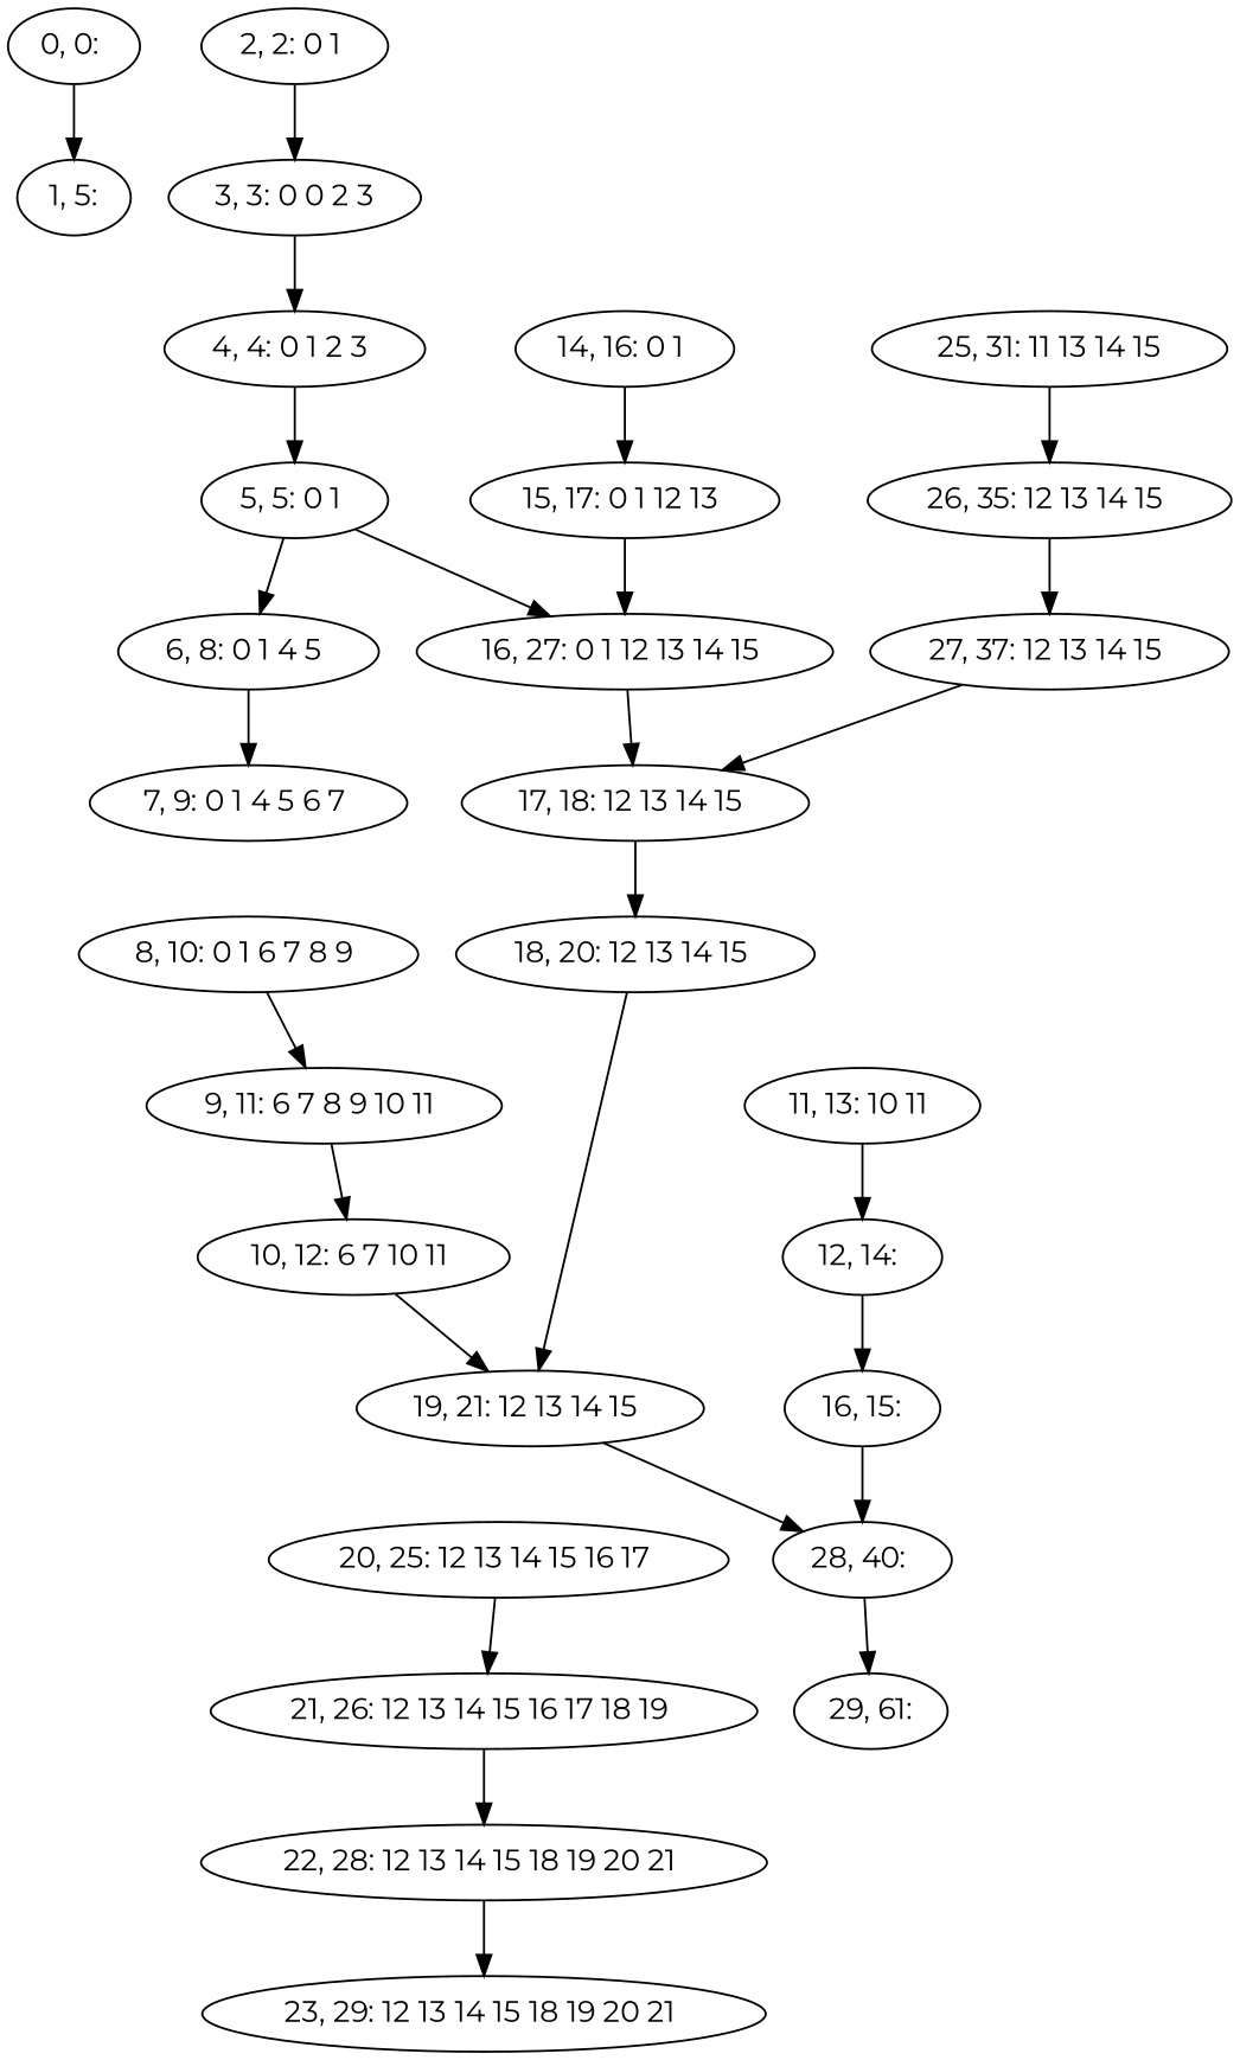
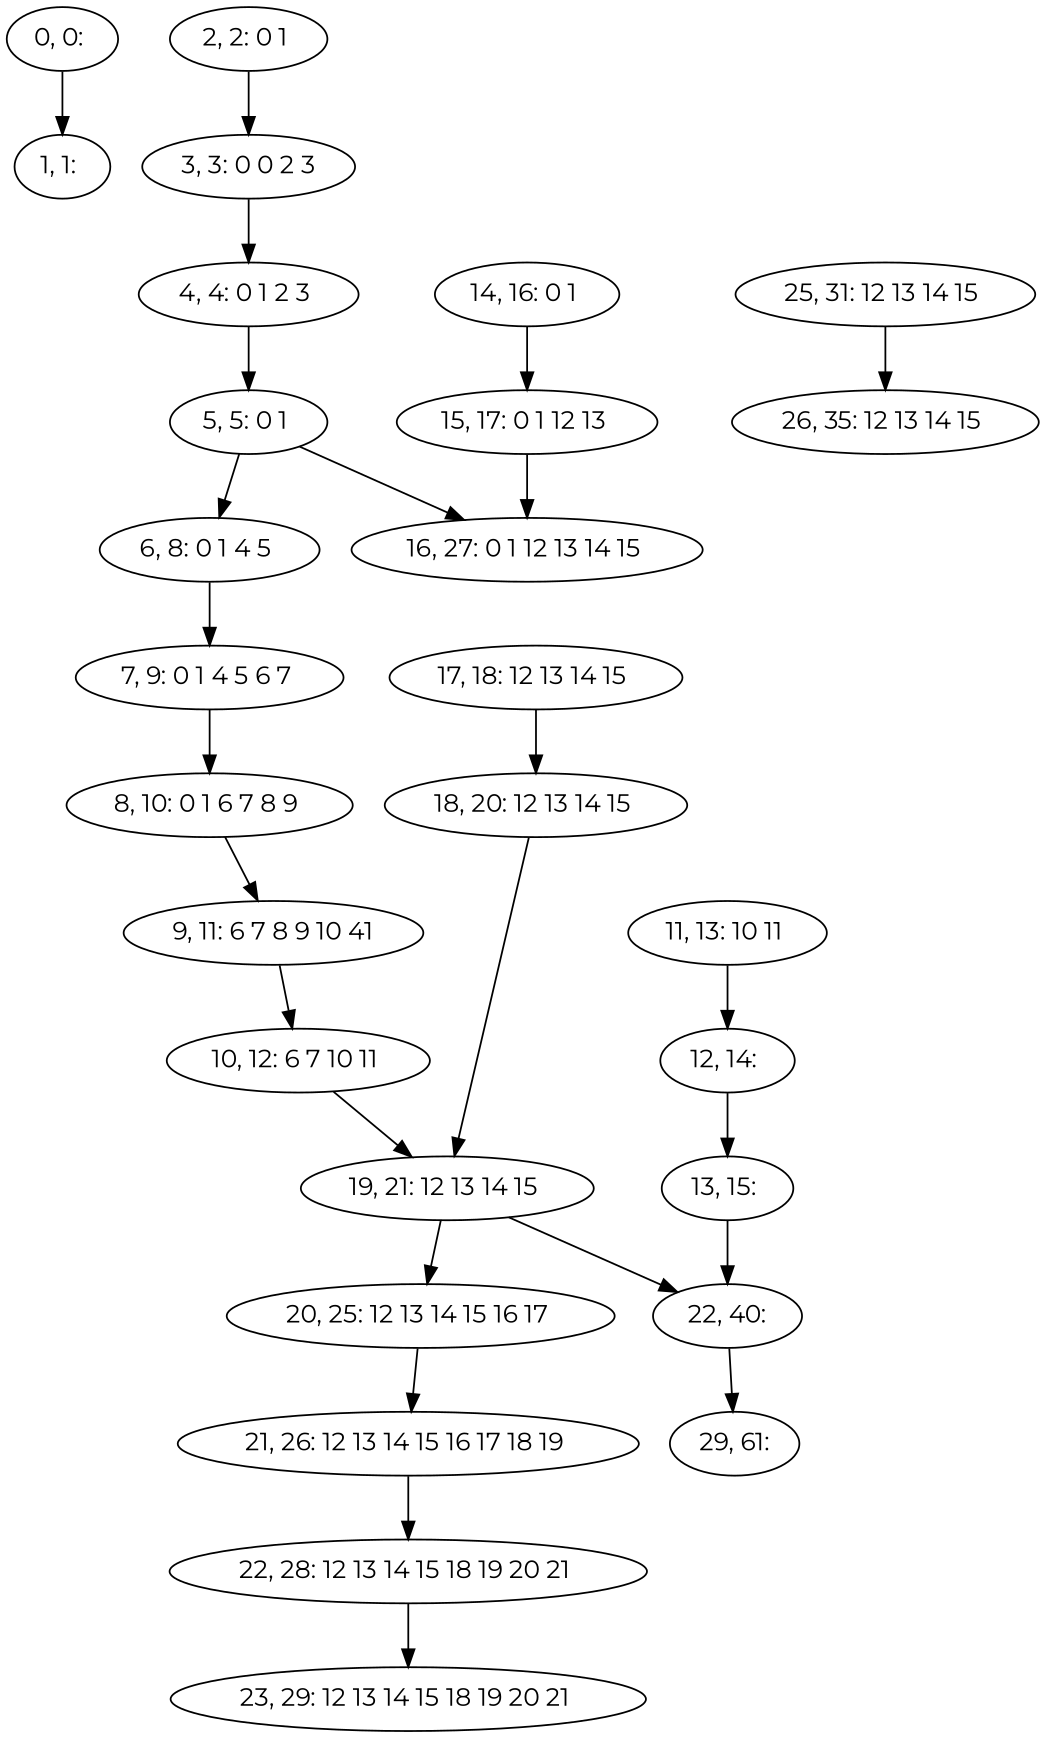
  digraph {
    fontname=Montserrat
    node [fontname=Montserrat]
    edge [fontname=Montserrat]
    n1 [label="0, 0: "]
-   n2 [label="1, 5:"]
+   n2 [label="1, 1: "]
    n3 [label="2, 2: 0 1 "]
    n4 [label="3, 3: 0 0 2 3"]
    n5 [label="4, 4: 0 1 2 3 "]
    n6 [label="5, 5: 0 1 "]
    n7 [label="6, 8: 0 1 4 5 "]
    n8 [label="16, 27: 0 1 12 13 14 15 "]
    n9 [label="7, 9: 0 1 4 5 6 7 "]
    n10 [label="14, 16: 0 1 "]
    n11 [label="15, 17: 0 1 12 13 "]
    n12 [label="8, 10: 0 1 6 7 8 9 "]
-   n13 [label="9, 11: 6 7 8 9 10 11 "]
+   n13 [label="9, 11: 6 7 8 9 10 41"]
    n14 [label="10, 12: 6 7 10 11 "]
    n15 [label="19, 21: 12 13 14 15 "]
    n16 [label="11, 13: 10 11 "]
    n17 [label="12, 14: "]
-   n18 [label="16, 15:"]
-   n19 [label="28, 40: "]
+   n18 [label="13, 15: "]
+   n19 [label="22, 40:"]
    n20 [label="29, 61:"]
    n21 [label="17, 18: 12 13 14 15 "]
    n22 [label="18, 20: 12 13 14 15 "]
    n23 [label="20, 25: 12 13 14 15 16 17 "]
    n24 [label="21, 26: 12 13 14 15 16 17 18 19 "]
    n25 [label="22, 28: 12 13 14 15 18 19 20 21 "]
    n26 [label="23, 29: 12 13 14 15 18 19 20 21 "]
-   n27 [label="25, 31: 11 13 14 15"]
+   n27 [label="25, 31: 12 13 14 15 "]
    n28 [label="26, 35: 12 13 14 15 "]
-   n29 [label="27, 37: 12 13 14 15 "]
    n1 -> n2
    n3 -> n4
    n4 -> n5
    n5 -> n6
    n6 -> n7
    n6 -> n8
    n7 -> n9
-   n8 -> n21
+   n9 -> n12
    n10 -> n11
    n11 -> n8
    n12 -> n13
    n13 -> n14
    n14 -> n15
    n15 -> n19
+   n15 -> n23
    n16 -> n17
    n17 -> n18
    n18 -> n19
    n19 -> n20
    n21 -> n22
    n22 -> n15
    n23 -> n24
    n24 -> n25
    n25 -> n26
    n27 -> n28
-   n28 -> n29
-   n29 -> n21
  }
